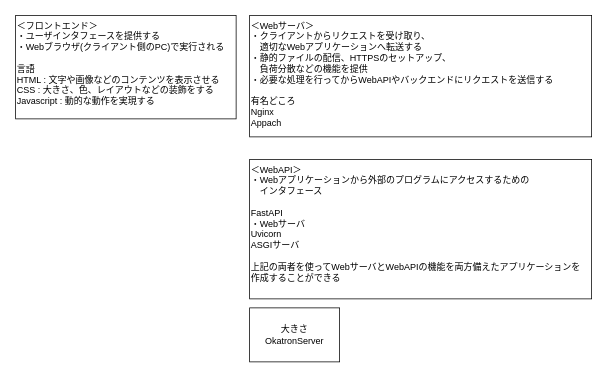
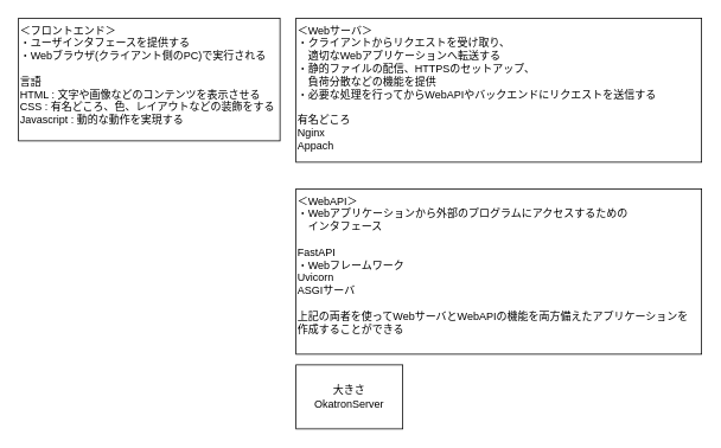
  <mxCell id="0" />
  <mxCell id="1" parent="0" />
- <mxCell id="2" value="＜フロントエンド＞&lt;br&gt;・ユーザインタフェースを提供する&lt;br&gt;・Webブラウザ(クライアント側のPC)で実行される&lt;br&gt;&lt;br&gt;言語&lt;br&gt;HTML : 文字や画像などのコンテンツを表示させる&lt;br&gt;CSS : 大きさ、色、レイアウトなどの装飾をする&lt;br&gt;Javascript : 動的な動作を実現する" style="whiteSpace=wrap;html=1;align=left;verticalAlign=top;" parent="1" vertex="1"><mxGeometry x="20" y="20" width="294" height="138" as="geometry" /></mxCell>
+ <mxCell id="2" value="＜フロントエンド＞&lt;br&gt;・ユーザインタフェースを提供する&lt;br&gt;・Webブラウザ(クライアント側のPC)で実行される&lt;br&gt;&lt;br&gt;言語&lt;br&gt;HTML : 文字や画像などのコンテンツを表示させる&lt;br&gt;CSS : 有名どころ、色、レイアウトなどの装飾をする&lt;br&gt;Javascript : 動的な動作を実現する" style="whiteSpace=wrap;html=1;align=left;verticalAlign=top;" parent="1" vertex="1"><mxGeometry x="20" y="20" width="294" height="138" as="geometry" /></mxCell>
  <mxCell id="3" value="＜Webサーバ＞&lt;br&gt;・クライアントからリクエストを受け取り、&lt;br&gt;　適切なWebアプリケーションへ転送する&lt;br&gt;・静的ファイルの配信、HTTPSのセットアップ、&lt;br&gt;　負荷分散などの機能を提供&lt;br&gt;・必要な処理を行ってからWebAPIやバックエンドにリクエストを送信する&lt;br&gt;&lt;br&gt;有名どころ&lt;br&gt;Nginx&lt;br&gt;Appach" style="whiteSpace=wrap;html=1;align=left;verticalAlign=top;" parent="1" vertex="1"><mxGeometry x="332" y="20" width="456" height="162" as="geometry" /></mxCell>
  <mxCell id="4" value="大きさ&lt;br&gt;OkatronServer" style="whiteSpace=wrap;html=1;" parent="1" vertex="1"><mxGeometry x="332" y="410" width="120" height="72" as="geometry" /></mxCell>
- <mxCell id="5" value="＜WebAPI＞&lt;br&gt;・Webアプリケーションから外部のプログラムにアクセスするための&lt;br&gt;　インタフェース&lt;br&gt;&lt;br&gt;FastAPI&lt;br&gt;・Webサーバ&lt;br&gt;Uvicorn&lt;br&gt;ASGIサーバ&lt;br&gt;&lt;br&gt;上記の両者を使ってWebサーバとWebAPIの機能を両方備えたアプリケーションを&lt;br&gt;作成することができる" style="whiteSpace=wrap;html=1;align=left;verticalAlign=top;" vertex="1" parent="1"><mxGeometry x="332" y="212" width="456" height="186" as="geometry" /></mxCell>
+ <mxCell id="5" value="＜WebAPI＞&lt;br&gt;・Webアプリケーションから外部のプログラムにアクセスするための&lt;br&gt;　インタフェース&lt;br&gt;&lt;br&gt;FastAPI&lt;br&gt;・Webフレームワーク&lt;br&gt;Uvicorn&lt;br&gt;ASGIサーバ&lt;br&gt;&lt;br&gt;上記の両者を使ってWebサーバとWebAPIの機能を両方備えたアプリケーションを&lt;br&gt;作成することができる" style="whiteSpace=wrap;html=1;align=left;verticalAlign=top;" vertex="1" parent="1"><mxGeometry x="332" y="212" width="456" height="186" as="geometry" /></mxCell>
